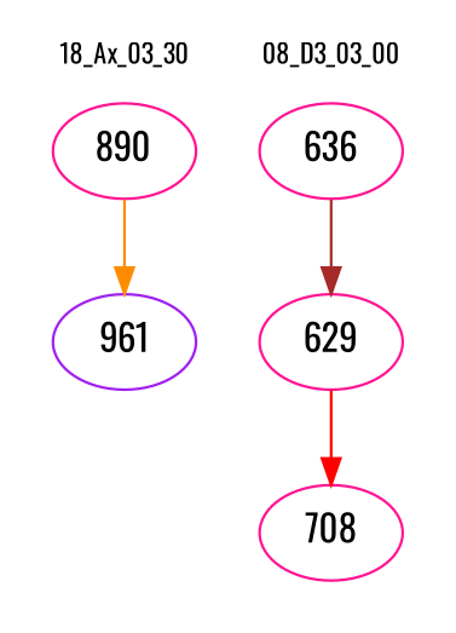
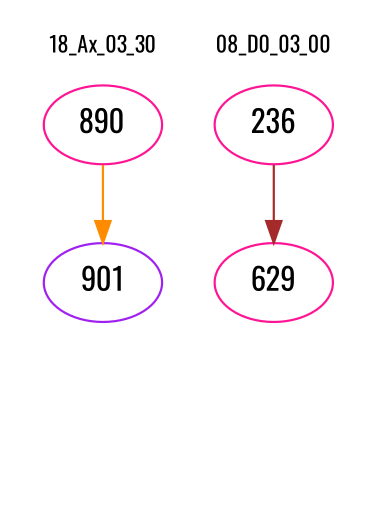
  digraph {
    fontname=Oswald
    node [color=deeppink fontname=Oswald]
    edge [fontname=Oswald]
    n1 [label=890]
-   n2 [color=purple label=961]
-   n3 [label=636]
+   n2 [color=purple label=901]
+   n3 [label=236]
    n4 [label=629]
-   n5 [label=708]
    subgraph cluster_1 {
      color=white
      fontsize=10
      label="18_Ax_03_30"
      n1
      n2
    }
    subgraph cluster_2 {
      color=white
      fontsize=10
-     label="08_D3_03_00"
+     label="08_D0_03_00"
      n3
      n4
-     n5
    }
    n1 -> n2 [color=darkorange]
    n3 -> n4 [color=brown]
-   n4 -> n5 [color=red]
  }
